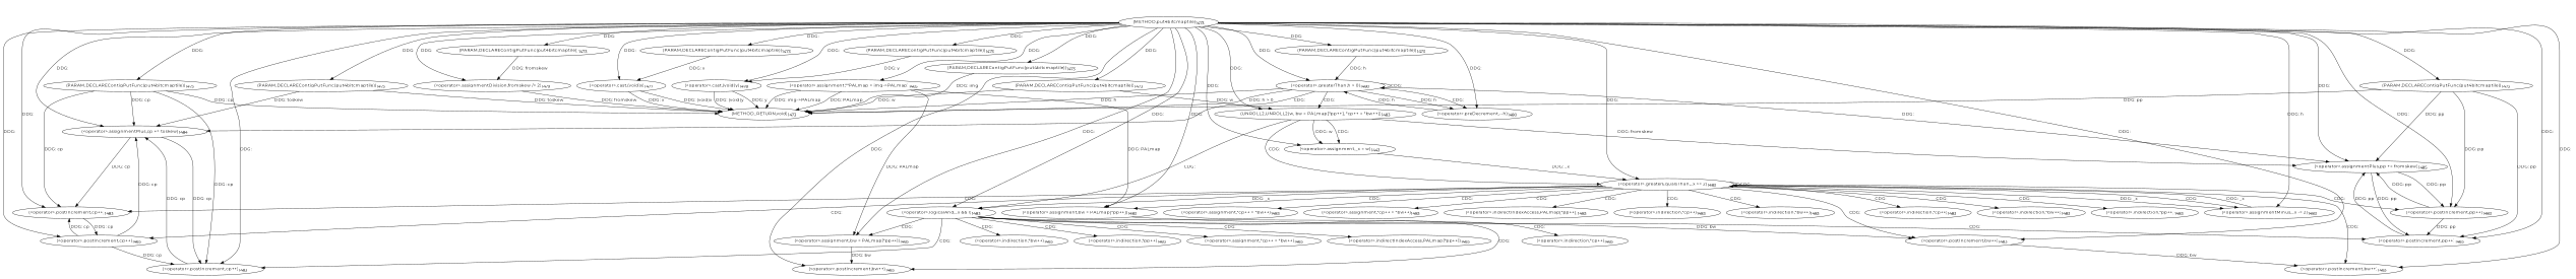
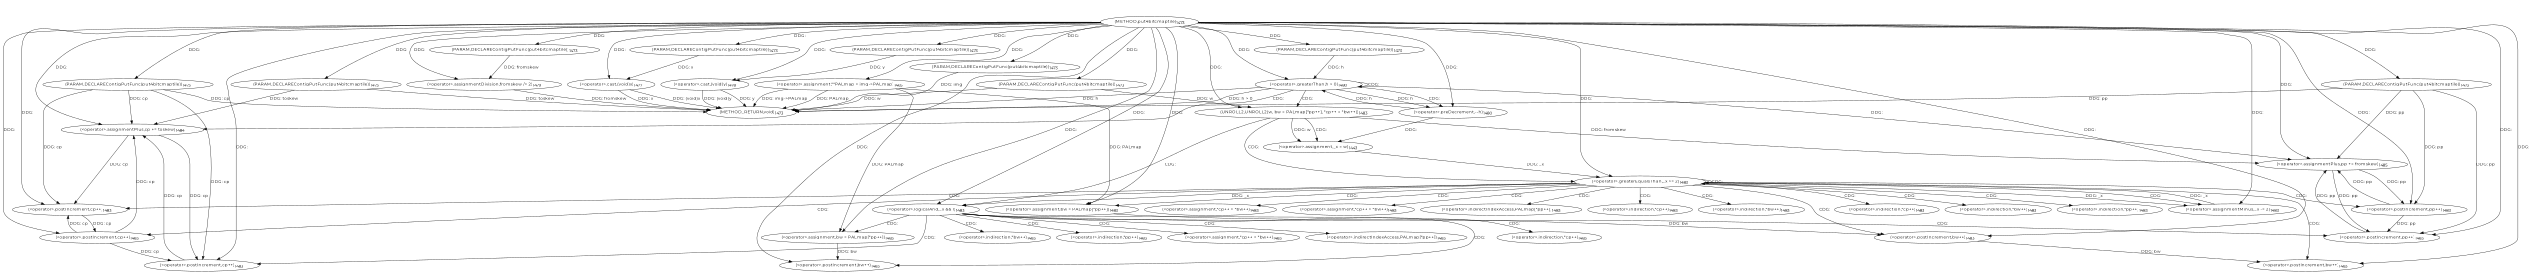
  digraph {
    fontname=Montserrat
    node [fontname=Montserrat]
    edge [fontname=Montserrat]
    n1 [label=<(METHOD,put4bitcmaptile)<SUB>1473</SUB>>]
    n2 [label=<(PARAM,DECLAREContigPutFunc(put4bitcmaptile))<SUB>1473</SUB>>]
    n3 [label=<(PARAM,DECLAREContigPutFunc(put4bitcmaptile))<SUB>1473</SUB>>]
    n4 [label=<(PARAM,DECLAREContigPutFunc(put4bitcmaptile))<SUB>1473</SUB>>]
    n5 [label=<(PARAM,DECLAREContigPutFunc(put4bitcmaptile))<SUB>1473</SUB>>]
    n6 [label=<(PARAM,DECLAREContigPutFunc(put4bitcmaptile))<SUB>1473</SUB>>]
    n7 [label=<(PARAM,DECLAREContigPutFunc(put4bitcmaptile))<SUB>1473</SUB>>]
    n8 [label=<(PARAM,DECLAREContigPutFunc(put4bitcmaptile))<SUB>1473</SUB>>]
    n9 [label=<(PARAM,DECLAREContigPutFunc(put4bitcmaptile))<SUB>1473</SUB>>]
    n10 [label=<(PARAM,DECLAREContigPutFunc(put4bitcmaptile))<SUB>1473</SUB>>]
    n11 [label=<(&lt;operator&gt;.assignment,**PALmap = img-&gt;PALmap)<SUB>1465</SUB>>]
    n12 [label=<(&lt;operator&gt;.cast,(void)x)<SUB>1477</SUB>>]
    n13 [label=<(&lt;operator&gt;.cast,(void)y)<SUB>1478</SUB>>]
    n14 [label=<(&lt;operator&gt;.assignmentDivision,fromskew /= 2)<SUB>1479</SUB>>]
    n15 [label=<(&lt;operator&gt;.greaterThan,h &gt; 0)<SUB>1480</SUB>>]
    n16 [label=<(&lt;operator&gt;.preDecrement,--h)<SUB>1480</SUB>>]
    n17 [label=<(UNROLL2,UNROLL2(w, bw = PALmap[*pp++], *cp++ = *bw++))<SUB>1483</SUB>>]
    n18 [label=<(&lt;operator&gt;.assignmentPlus,cp += toskew)<SUB>1484</SUB>>]
    n19 [label=<(&lt;operator&gt;.assignmentPlus,pp += fromskew)<SUB>1485</SUB>>]
    n20 [label=<(&lt;operator&gt;.greaterEqualsThan,_x &gt;= 2)<SUB>1483</SUB>>]
    n21 [label=<(&lt;operator&gt;.assignmentMinus,_x -= 2)<SUB>1483</SUB>>]
    n22 [label=<(&lt;operator&gt;.logicalAnd,_x &amp;&amp; 1)<SUB>1483</SUB>>]
    n23 [label=<(&lt;operator&gt;.assignment,_x = w)<SUB>1443</SUB>>]
    n24 [label=<(&lt;operator&gt;.assignment,bw = PALmap[*pp++])<SUB>1483</SUB>>]
    n25 [label=<(&lt;operator&gt;.assignment,bw = PALmap[*pp++])<SUB>1483</SUB>>]
    n26 [label=<(&lt;operator&gt;.postIncrement,cp++)<SUB>1483</SUB>>]
    n27 [label=<(&lt;operator&gt;.postIncrement,bw++)<SUB>1483</SUB>>]
    n28 [label=<(&lt;operator&gt;.postIncrement,cp++)<SUB>1483</SUB>>]
    n29 [label=<(&lt;operator&gt;.postIncrement,bw++)<SUB>1483</SUB>>]
    n30 [label=<(&lt;operator&gt;.postIncrement,cp++)<SUB>1483</SUB>>]
    n31 [label=<(&lt;operator&gt;.postIncrement,bw++)<SUB>1483</SUB>>]
    n32 [label=<(&lt;operator&gt;.postIncrement,pp++)<SUB>1483</SUB>>]
    n33 [label=<(&lt;operator&gt;.postIncrement,pp++)<SUB>1483</SUB>>]
    n34 [label=<(METHOD_RETURN,void)<SUB>1473</SUB>>]
    n35 [label=<(&lt;operator&gt;.assignment,*cp++ = *bw++)<SUB>1483</SUB>>]
    n36 [label=<(&lt;operator&gt;.assignment,*cp++ = *bw++)<SUB>1483</SUB>>]
    n37 [label=<(&lt;operator&gt;.indirectIndexAccess,PALmap[*pp++])<SUB>1483</SUB>>]
    n38 [label=<(&lt;operator&gt;.indirection,*cp++)<SUB>1483</SUB>>]
    n39 [label=<(&lt;operator&gt;.indirection,*bw++)<SUB>1483</SUB>>]
    n40 [label=<(&lt;operator&gt;.indirection,*cp++)<SUB>1483</SUB>>]
    n41 [label=<(&lt;operator&gt;.indirection,*bw++)<SUB>1483</SUB>>]
    n42 [label=<(&lt;operator&gt;.indirection,*pp++)<SUB>1483</SUB>>]
    n43 [label=<(&lt;operator&gt;.assignment,*cp++ = *bw++)<SUB>1483</SUB>>]
    n44 [label=<(&lt;operator&gt;.indirectIndexAccess,PALmap[*pp++])<SUB>1483</SUB>>]
    n45 [label=<(&lt;operator&gt;.indirection,*cp++)<SUB>1483</SUB>>]
    n46 [label=<(&lt;operator&gt;.indirection,*bw++)<SUB>1483</SUB>>]
    n47 [label=<(&lt;operator&gt;.indirection,*pp++)<SUB>1483</SUB>>]
    n1 -> n2 [label="DDG: "]
    n1 -> n3 [label="DDG: "]
    n1 -> n4 [label="DDG: "]
    n1 -> n5 [label="DDG: "]
    n1 -> n6 [label="DDG: "]
    n1 -> n7 [label="DDG: "]
    n1 -> n8 [label="DDG: "]
    n1 -> n9 [label="DDG: "]
    n1 -> n10 [label="DDG: "]
    n1 -> n11 [label="DDG: "]
    n1 -> n12 [label="DDG: "]
    n1 -> n13 [label="DDG: "]
    n1 -> n14 [label="DDG: "]
    n1 -> n15 [label="DDG: "]
    n1 -> n16 [label="DDG: "]
    n1 -> n17 [label="DDG: "]
    n1 -> n18 [label="DDG: "]
    n1 -> n19 [label="DDG: "]
    n1 -> n20 [label="DDG: "]
-   n1 -> n21 [label="DDG: h"]
+   n1 -> n21 [label="DDG: "]
    n1 -> n22 [label="DDG: "]
-   n1 -> n23 [label="DDG: "]
+   n16 -> n23 [label="DDG: "]
    n1 -> n24 [label="DDG: "]
    n1 -> n25 [label="DDG: "]
    n1 -> n26 [label="DDG: "]
    n1 -> n27 [label="DDG: "]
    n1 -> n28 [label="DDG: "]
    n1 -> n29 [label="DDG: "]
    n1 -> n30 [label="DDG: "]
    n1 -> n31 [label="DDG: "]
    n1 -> n32 [label="DDG: "]
    n1 -> n33 [label="DDG: "]
    n2 -> n34 [label="DDG: img"]
    n3 -> n18 [label="DDG: cp"]
    n3 -> n26 [label="DDG: cp"]
    n3 -> n30 [label="DDG: cp"]
    n3 -> n34 [label="DDG: cp"]
    n4 -> n12 [label="DDG: x"]
    n5 -> n13 [label="DDG: y"]
    n6 -> n17 [label="DDG: w"]
    n6 -> n34 [label="DDG: w"]
    n7 -> n15 [label="DDG: h"]
    n8 -> n14 [label="DDG: fromskew"]
    n9 -> n18 [label="DDG: toskew"]
    n9 -> n34 [label="DDG: toskew"]
    n10 -> n19 [label="DDG: pp"]
    n10 -> n32 [label="DDG: pp"]
    n10 -> n33 [label="DDG: pp"]
    n10 -> n34 [label="DDG: pp"]
    n11 -> n24 [label="DDG: PALmap"]
    n11 -> n25 [label="DDG: PALmap"]
    n11 -> n34 [label="DDG: PALmap"]
    n11 -> n34 [label="DDG: img-&gt;PALmap"]
    n12 -> n34 [label="DDG: x"]
    n12 -> n34 [label="DDG: (void)x"]
    n13 -> n34 [label="DDG: y"]
    n13 -> n34 [label="DDG: (void)y"]
    n14 -> n34 [label="DDG: fromskew"]
    n15 -> n15 [label="CDG: "]
    n15 -> n16 [label="DDG: h"]
    n15 -> n16 [label="CDG: "]
    n15 -> n17 [label="CDG: "]
    n15 -> n18 [label="CDG: "]
    n15 -> n19 [label="DDG: "]
    n15 -> n34 [label="DDG: h"]
    n15 -> n34 [label="DDG: h &gt; 0"]
    n16 -> n15 [label="DDG: h"]
    n17 -> n19 [label="DDG: fromskew"]
    n17 -> n20 [label="CDG: "]
    n17 -> n22 [label="CDG: "]
    n17 -> n23 [label="DDG: w"]
    n17 -> n23 [label="CDG: "]
    n18 -> n26 [label="DDG: cp"]
    n18 -> n30 [label="DDG: cp"]
    n19 -> n32 [label="DDG: pp"]
    n19 -> n33 [label="DDG: pp"]
    n20 -> n20 [label="CDG: "]
    n20 -> n21 [label="DDG: _x"]
    n20 -> n21 [label="CDG: "]
    n20 -> n22 [label="DDG: _x"]
    n20 -> n24 [label="CDG: "]
    n20 -> n26 [label="CDG: "]
    n20 -> n27 [label="CDG: "]
    n20 -> n28 [label="CDG: "]
    n20 -> n29 [label="CDG: "]
    n20 -> n32 [label="CDG: "]
    n20 -> n35 [label="CDG: "]
    n20 -> n36 [label="CDG: "]
    n20 -> n37 [label="CDG: "]
    n20 -> n38 [label="CDG: "]
    n20 -> n39 [label="CDG: "]
    n20 -> n40 [label="CDG: "]
    n20 -> n41 [label="CDG: "]
    n20 -> n42 [label="CDG: "]
    n21 -> n20 [label="DDG: _x"]
    n22 -> n25 [label="CDG: "]
    n22 -> n30 [label="CDG: "]
    n22 -> n31 [label="CDG: "]
    n22 -> n33 [label="CDG: "]
    n22 -> n43 [label="CDG: "]
    n22 -> n44 [label="CDG: "]
    n22 -> n45 [label="CDG: "]
    n22 -> n46 [label="CDG: "]
    n22 -> n47 [label="CDG: "]
    n23 -> n20 [label="DDG: _x"]
    n24 -> n27 [label="DDG: bw"]
    n25 -> n31 [label="DDG: bw"]
    n26 -> n28 [label="DDG: cp"]
    n27 -> n29 [label="DDG: bw"]
    n28 -> n18 [label="DDG: cp"]
    n28 -> n26 [label="DDG: cp"]
    n28 -> n30 [label="DDG: cp"]
    n30 -> n18 [label="DDG: cp"]
    n32 -> n19 [label="DDG: pp"]
    n32 -> n33 [label="DDG: pp"]
    n33 -> n19 [label="DDG: pp"]
  }
